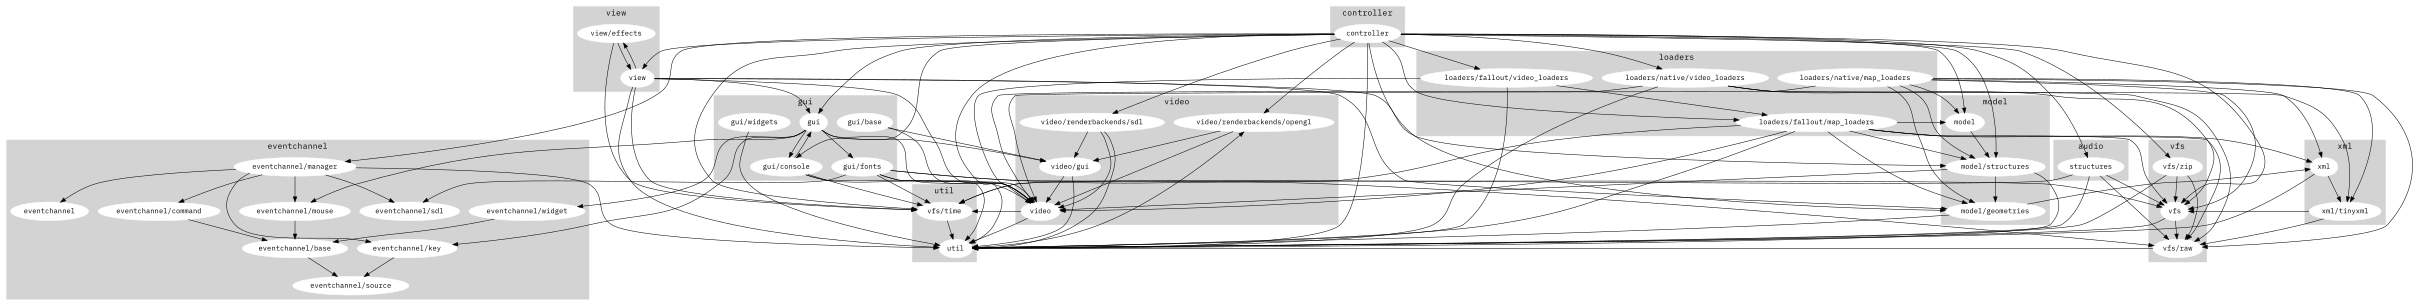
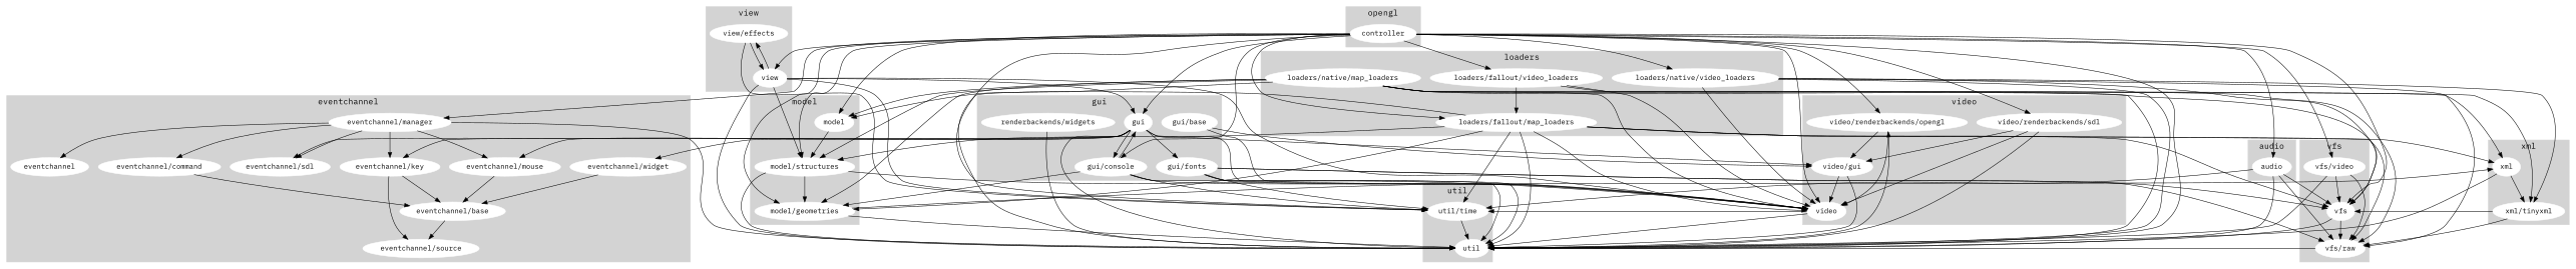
  digraph {
    clusterrank=local
    fontname="IBM Plex Mono"
    fontsize=16
    node [color=white fontname="IBM Plex Mono" style=filled]
    edge [fontname="IBM Plex Mono"]
    xml
    "xml/tinyxml"
-   "gui/widgets"
+   "gui/widgets" [label="renderbackends/widgets"]
    gui
    "gui/fonts"
    "gui/console"
    "gui/base"
    "eventchannel/base"
    "eventchannel/command"
    eventchannel
    "eventchannel/mouse"
    "eventchannel/key"
    "eventchannel/source"
    "eventchannel/widget"
    "eventchannel/manager"
    "eventchannel/sdl"
    "loaders/fallout/map_loaders"
    "loaders/native/map_loaders"
    "loaders/native/video_loaders"
    "loaders/fallout/video_loaders"
    util
-   "util/time" [label="vfs/time"]
+   "util/time"
    controller
    video
    "video/gui"
    "video/renderbackends/opengl"
    "video/renderbackends/sdl"
    model
    "model/structures"
    "model/geometries"
-   audio [label=structures]
-   "vfs/zip"
+   audio
+   "vfs/zip" [label="vfs/video"]
    vfs
    "vfs/raw"
    "view/effects"
    view
    subgraph cluster_1 {
      color=lightgrey
      label=xml
      style=filled
      xml
      "xml/tinyxml"
    }
    subgraph cluster_2 {
      color=lightgrey
      label=gui
      style=filled
      "gui/widgets"
      gui
      "gui/fonts"
      "gui/console"
      "gui/base"
    }
    subgraph cluster_3 {
      color=lightgrey
      label=eventchannel
      style=filled
      "eventchannel/base"
      "eventchannel/command"
      eventchannel
      "eventchannel/mouse"
      "eventchannel/key"
      "eventchannel/source"
      "eventchannel/widget"
      "eventchannel/manager"
      "eventchannel/sdl"
    }
    subgraph cluster_4 {
      color=lightgrey
      label=loaders
      style=filled
      "loaders/fallout/map_loaders"
      "loaders/native/map_loaders"
      "loaders/native/video_loaders"
      "loaders/fallout/video_loaders"
    }
    subgraph cluster_5 {
      color=lightgrey
      label=util
      style=filled
      util
      "util/time"
    }
    subgraph cluster_6 {
      color=lightgrey
-     label=controller
+     label=opengl
      style=filled
      controller
    }
    subgraph cluster_7 {
      color=lightgrey
      label=video
      style=filled
      video
      "video/gui"
      "video/renderbackends/opengl"
      "video/renderbackends/sdl"
    }
    subgraph cluster_8 {
      color=lightgrey
      label=model
      style=filled
      model
      "model/structures"
      "model/geometries"
    }
    subgraph cluster_9 {
      color=lightgrey
      label=audio
      style=filled
      audio
    }
    subgraph cluster_10 {
      color=lightgrey
      label=vfs
      style=filled
      "vfs/zip"
      vfs
      "vfs/raw"
    }
    subgraph cluster_11 {
      color=lightgrey
      label=view
      style=filled
      "view/effects"
      view
    }
    xml -> "xml/tinyxml"
    xml -> util
    "xml/tinyxml" -> vfs
    "xml/tinyxml" -> "vfs/raw"
    "gui/widgets" -> util
    gui -> "gui/fonts"
    gui -> "gui/console"
    gui -> "eventchannel/mouse"
    gui -> "eventchannel/key"
    gui -> "eventchannel/widget"
-   "gui/fonts" -> "eventchannel/sdl"
+   gui -> "eventchannel/sdl"
+   gui -> util
    gui -> video
    gui -> "video/gui"
    "gui/fonts" -> util
    "gui/fonts" -> "util/time"
    "gui/fonts" -> video
    "gui/fonts" -> vfs
    "gui/fonts" -> "vfs/raw"
    "gui/console" -> gui
    "gui/console" -> util
    "gui/console" -> "util/time"
    "gui/console" -> video
    "gui/base" -> video
    "gui/base" -> "video/gui"
    "eventchannel/base" -> "eventchannel/source"
    "eventchannel/command" -> "eventchannel/base"
    "eventchannel/mouse" -> "eventchannel/base"
+   "eventchannel/key" -> "eventchannel/base"
    "eventchannel/key" -> "eventchannel/source"
    "eventchannel/widget" -> "eventchannel/base"
    "eventchannel/manager" -> "eventchannel/command"
    "eventchannel/manager" -> eventchannel
    "eventchannel/manager" -> "eventchannel/mouse"
    "eventchannel/manager" -> "eventchannel/key"
    "eventchannel/manager" -> "eventchannel/sdl"
    "eventchannel/manager" -> util
    "loaders/fallout/map_loaders" -> xml
    "loaders/fallout/map_loaders" -> util
    "loaders/fallout/map_loaders" -> "util/time"
    "loaders/fallout/map_loaders" -> video
    "loaders/fallout/map_loaders" -> model
    "loaders/fallout/map_loaders" -> "model/structures"
    "loaders/fallout/map_loaders" -> "model/geometries"
    "loaders/fallout/map_loaders" -> vfs
    "loaders/fallout/map_loaders" -> "vfs/raw"
    "loaders/native/map_loaders" -> xml
    "loaders/native/map_loaders" -> "xml/tinyxml"
+   "loaders/native/map_loaders" -> util
    "loaders/native/map_loaders" -> video
    "loaders/native/map_loaders" -> model
    "loaders/native/map_loaders" -> "model/structures"
    "loaders/native/map_loaders" -> "model/geometries"
    "loaders/native/map_loaders" -> vfs
    "loaders/native/map_loaders" -> "vfs/raw"
    "loaders/native/video_loaders" -> "xml/tinyxml"
    "loaders/native/video_loaders" -> util
    "loaders/native/video_loaders" -> video
    "loaders/native/video_loaders" -> vfs
    "loaders/native/video_loaders" -> "vfs/raw"
    "loaders/fallout/video_loaders" -> "loaders/fallout/map_loaders"
    "loaders/fallout/video_loaders" -> util
    "loaders/fallout/video_loaders" -> video
    util -> "video/renderbackends/opengl"
    "util/time" -> util
    controller -> gui
    controller -> "gui/console"
    controller -> "eventchannel/manager"
    controller -> "loaders/fallout/map_loaders"
    controller -> "loaders/native/video_loaders"
    controller -> "loaders/fallout/video_loaders"
    controller -> util
    controller -> "util/time"
    controller -> video
    controller -> "video/renderbackends/opengl"
    controller -> "video/renderbackends/sdl"
    controller -> model
    controller -> "model/structures"
    controller -> "model/geometries"
    controller -> audio
    controller -> "vfs/zip"
    controller -> vfs
    controller -> view
    video -> util
    video -> "util/time"
    "video/gui" -> util
    "video/gui" -> video
    "video/renderbackends/opengl" -> video
    "video/renderbackends/opengl" -> "video/gui"
    "video/renderbackends/sdl" -> util
    "video/renderbackends/sdl" -> video
    "video/renderbackends/sdl" -> "video/gui"
    model -> "model/structures"
    "model/structures" -> util
    "model/structures" -> video
    "model/structures" -> "model/geometries"
    "model/geometries" -> xml
    "model/geometries" -> util
    audio -> util
    audio -> "util/time"
    audio -> vfs
    audio -> "vfs/raw"
    "vfs/zip" -> util
    "vfs/zip" -> vfs
    "vfs/zip" -> "vfs/raw"
    vfs -> util
    vfs -> "vfs/raw"
    "vfs/raw" -> util
    "view/effects" -> "util/time"
    "view/effects" -> view
    view -> gui
    view -> util
    view -> "util/time"
    view -> video
    view -> "model/structures"
-   view -> "model/geometries"
+   "gui/console" -> "model/geometries"
    view -> "view/effects"
  }
